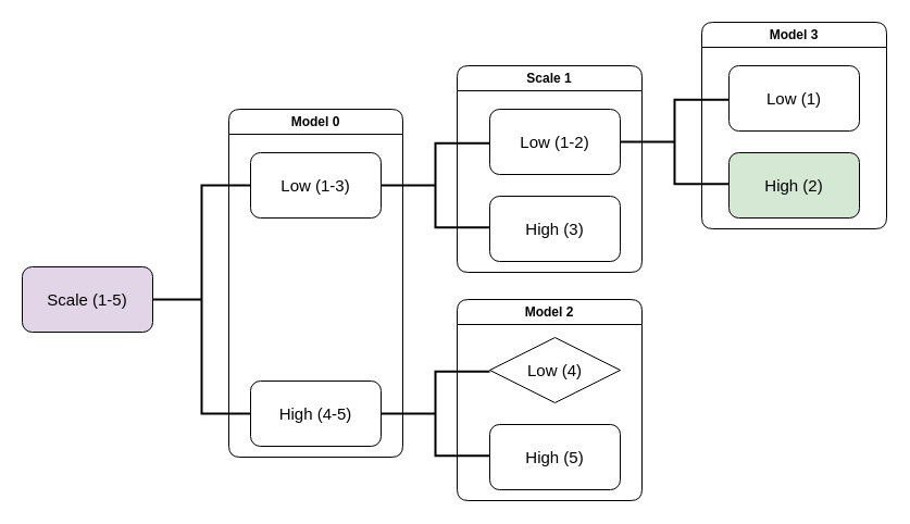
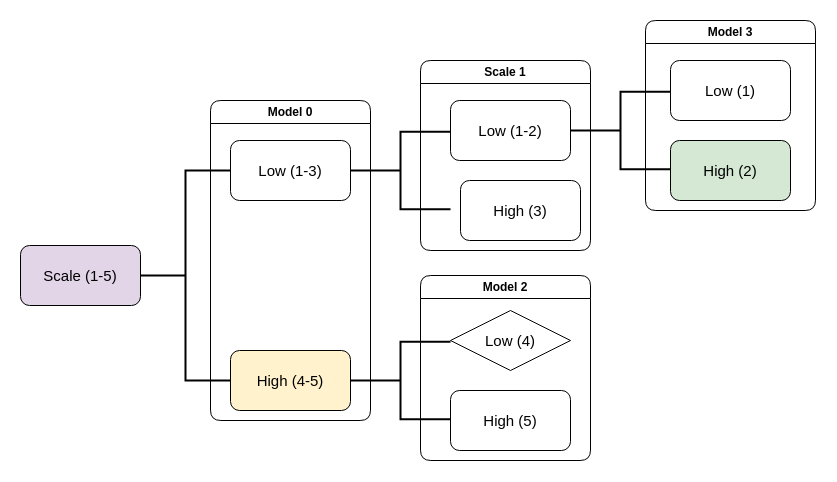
  <mxCell id="0" />
  <mxCell id="1" parent="0" />
  <mxCell id="2" value="" style="strokeWidth=2;html=1;shape=mxgraph.flowchart.annotation_2;align=left;labelPosition=right;pointerEvents=1;rounded=1;labelBackgroundColor=none;" parent="1" vertex="1"><mxGeometry x="140" y="170" width="90" height="210" as="geometry" /></mxCell>
  <mxCell id="3" value="Scale (1-5)" style="rounded=1;whiteSpace=wrap;html=1;fontSize=15;labelBackgroundColor=none;fillColor=#e1d5e7;" parent="1" vertex="1"><mxGeometry x="20" y="245" width="120" height="60" as="geometry" /></mxCell>
  <mxCell id="4" value="Low (1-3)" style="rounded=1;whiteSpace=wrap;html=1;fontSize=15;labelBackgroundColor=none;" parent="1" vertex="1"><mxGeometry x="230" y="140" width="120" height="60" as="geometry" /></mxCell>
- <mxCell id="5" value="High (4-5)" style="rounded=1;whiteSpace=wrap;html=1;fontSize=15;labelBackgroundColor=none;" parent="1" vertex="1"><mxGeometry x="230" y="350" width="120" height="60" as="geometry" /></mxCell>
+ <mxCell id="5" value="High (4-5)" style="rounded=1;whiteSpace=wrap;html=1;fontSize=15;labelBackgroundColor=none;fillColor=#fff2cc;" parent="1" vertex="1"><mxGeometry x="230" y="350" width="120" height="60" as="geometry" /></mxCell>
  <mxCell id="6" value="" style="strokeWidth=2;html=1;shape=mxgraph.flowchart.annotation_2;align=left;labelPosition=right;pointerEvents=1;rounded=1;labelBackgroundColor=none;" parent="1" vertex="1"><mxGeometry x="350" y="131.25" width="100" height="77.5" as="geometry" /></mxCell>
  <mxCell id="7" value="Low (1-2)" style="rounded=1;whiteSpace=wrap;html=1;fontSize=15;labelBackgroundColor=none;" parent="1" vertex="1"><mxGeometry x="450" y="100" width="120" height="60" as="geometry" /></mxCell>
- <mxCell id="8" value="High (3)" style="rounded=1;whiteSpace=wrap;html=1;fontSize=15;labelBackgroundColor=none;" parent="1" vertex="1"><mxGeometry x="450" y="180" width="120" height="60" as="geometry" /></mxCell>
+ <mxCell id="8" value="High (3)" style="rounded=1;whiteSpace=wrap;html=1;fontSize=15;labelBackgroundColor=none;" parent="1" vertex="1"><mxGeometry x="460" y="180" width="120" height="60" as="geometry" /></mxCell>
  <mxCell id="9" value="" style="strokeWidth=2;html=1;shape=mxgraph.flowchart.annotation_2;align=left;labelPosition=right;pointerEvents=1;rounded=1;labelBackgroundColor=none;" parent="1" vertex="1"><mxGeometry x="350" y="341.25" width="100" height="77.5" as="geometry" /></mxCell>
  <mxCell id="10" value="Low (4)" style="rhombus;whiteSpace=wrap;html=1;fontSize=15;labelBackgroundColor=none;" parent="1" vertex="1"><mxGeometry x="450" y="310" width="120" height="60" as="geometry" /></mxCell>
  <mxCell id="11" value="High (5)" style="rounded=1;whiteSpace=wrap;html=1;fontSize=15;labelBackgroundColor=none;" parent="1" vertex="1"><mxGeometry x="450" y="390" width="120" height="60" as="geometry" /></mxCell>
  <mxCell id="12" value="" style="strokeWidth=2;html=1;shape=mxgraph.flowchart.annotation_2;align=left;labelPosition=right;pointerEvents=1;rounded=1;labelBackgroundColor=none;" parent="1" vertex="1"><mxGeometry x="570" y="91.25" width="100" height="77.5" as="geometry" /></mxCell>
  <mxCell id="13" value="Low (1)" style="rounded=1;whiteSpace=wrap;html=1;fontSize=15;labelBackgroundColor=none;" parent="1" vertex="1"><mxGeometry x="670" y="60" width="120" height="60" as="geometry" /></mxCell>
  <mxCell id="14" value="High (2)" style="rounded=1;whiteSpace=wrap;html=1;fontSize=15;labelBackgroundColor=none;fillColor=#d5e8d4;" parent="1" vertex="1"><mxGeometry x="670" y="140" width="120" height="60" as="geometry" /></mxCell>
  <mxCell id="15" value="Model 0" style="swimlane;whiteSpace=wrap;html=1;rounded=1;labelBackgroundColor=none;" parent="1" vertex="1"><mxGeometry x="210" y="100" width="160" height="320" as="geometry" /></mxCell>
  <mxCell id="16" value="Scale 1" style="swimlane;whiteSpace=wrap;html=1;rounded=1;labelBackgroundColor=none;" parent="1" vertex="1"><mxGeometry x="420" y="60" width="170" height="190" as="geometry" /></mxCell>
  <mxCell id="17" value="Model 2" style="swimlane;whiteSpace=wrap;html=1;rounded=1;labelBackgroundColor=none;" parent="1" vertex="1"><mxGeometry x="420" y="275" width="170" height="185" as="geometry" /></mxCell>
  <mxCell id="18" value="Model 3" style="swimlane;whiteSpace=wrap;html=1;rounded=1;labelBackgroundColor=none;" parent="1" vertex="1"><mxGeometry x="645" y="20" width="170" height="190" as="geometry" /></mxCell>
